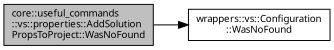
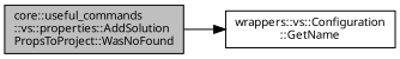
  digraph {
    rankdir=LR
    node [color=black fontname=Verdana fontsize=10 shape=record style=filled]
    n1 [fillcolor=grey75 fontcolor=black height=0.2 label="core::useful_commands\l::vs::properties::AddSolution\lPropsToProject::WasNoFound" width=0.4]
-   n2 [fillcolor=white height=0.2 label="wrappers::vs::Configuration\l::WasNoFound" width=0.4]
+   n2 [fillcolor=white height=0.2 label="wrappers::vs::Configuration\l::GetName" width=0.4]
    n1 -> n2 [color=black fontname=Verdana fontsize=10 labelfontname=Verdana labelfontsize=10 style=solid]
  }
